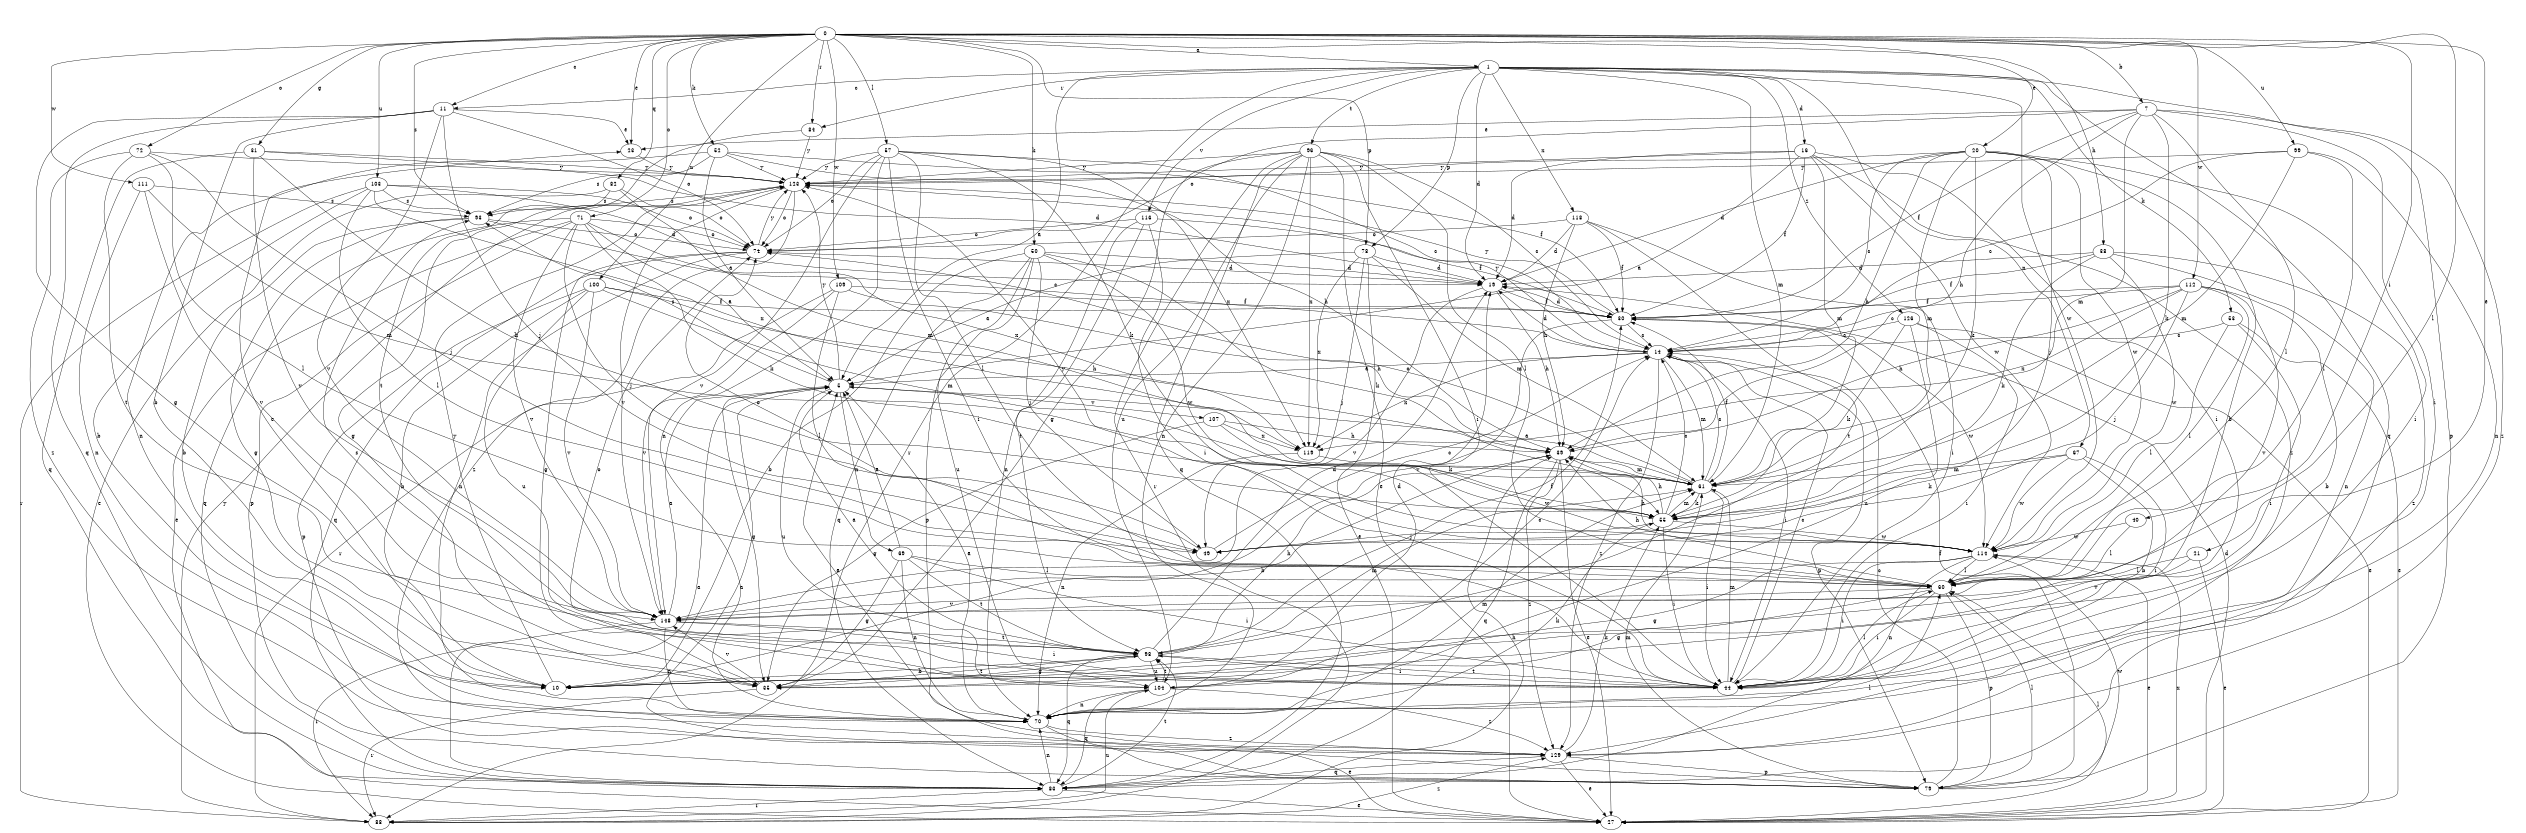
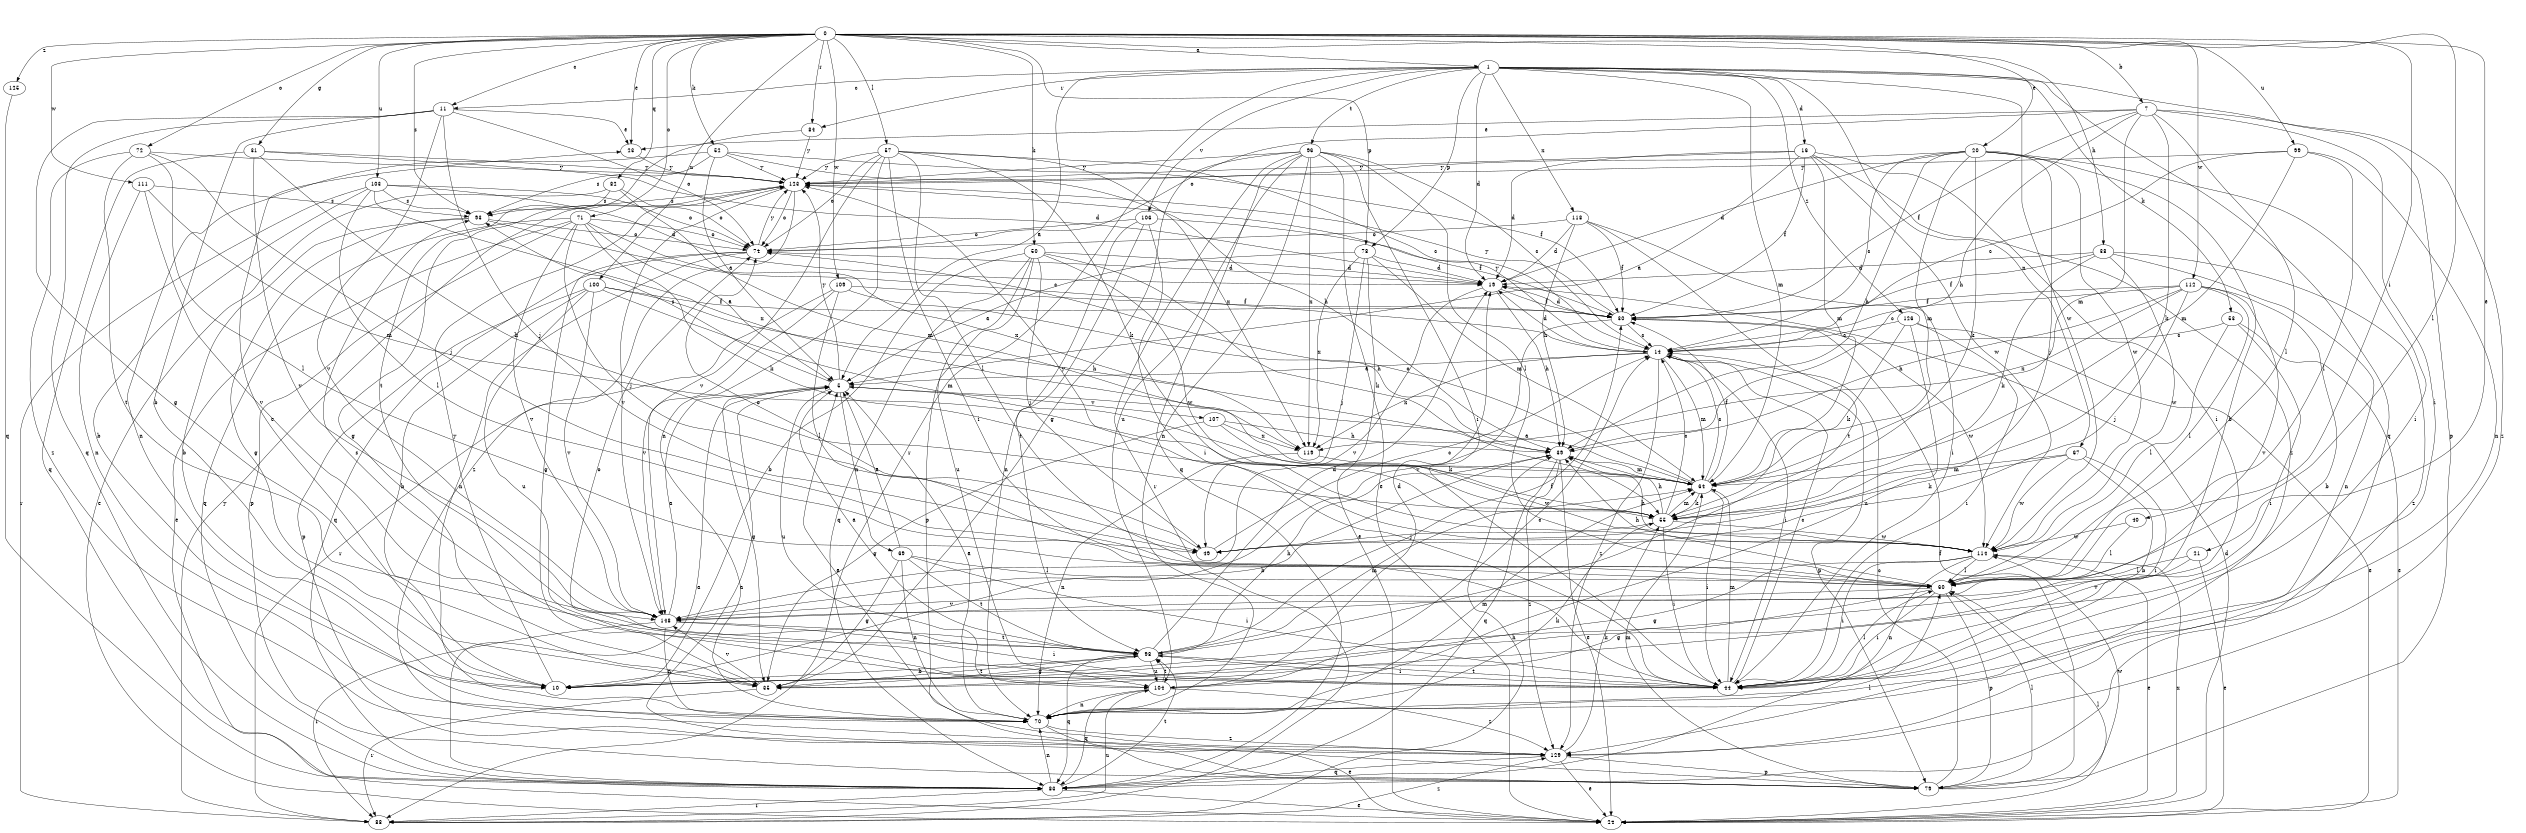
  strict digraph {
    0
    1
    7
    11
    20
    21
    23
    31
    38
    40
    50
    52
    57
    60
    71
    72
    78
    82
    84
    93
    99
    100
    103
    109
    111
    112
+   125
    5
    16
    19
    53
-   64 [label=61]
+   64
    67
    79
    83
    88
    96
-   106 [label=116]
+   106
    114
    118
    126
    30
    39
    44
    55
    74
    129
    35
    10
    49
    n51 [label=148]
    123
    14
-   24 [label=27]
+   24
    70
    104
    119
    98
    69
    107
    0 -> 1 [label=a]
    0 -> 7 [label=b]
    0 -> 11 [label=c]
    0 -> 20 [label=e]
    0 -> 21 [label=e]
    0 -> 23 [label=e]
    0 -> 31 [label=g]
    0 -> 38 [label=h]
    0 -> 40 [label=i]
    0 -> 50 [label=k]
    0 -> 52 [label=k]
    0 -> 57 [label=l]
    0 -> 60 [label=l]
    0 -> 71 [label=o]
    0 -> 72 [label=o]
    0 -> 78 [label=p]
    0 -> 82 [label=q]
    0 -> 84 [label=r]
    0 -> 93 [label=s]
    0 -> 99 [label=u]
    0 -> 100 [label=u]
    0 -> 103 [label=u]
    0 -> 109 [label=w]
    0 -> 111 [label=w]
    0 -> 112 [label=w]
+   0 -> 125 [label=z]
    1 -> 11 [label=c]
    1 -> 78 [label=p]
    1 -> 84 [label=r]
    1 -> 5 [label=a]
    1 -> 16 [label=d]
    1 -> 19 [label=d]
    1 -> 53 [label=k]
    1 -> 64 [label=m]
    1 -> 67 [label=n]
    1 -> 79 [label=p]
    1 -> 83 [label=q]
    1 -> 88 [label=r]
    1 -> 96 [label=t]
    1 -> 106 [label=v]
    1 -> 114 [label=w]
    1 -> 118 [label=x]
    1 -> 126 [label=z]
    7 -> 23 [label=e]
    7 -> 60 [label=l]
    7 -> 64 [label=m]
    7 -> 30 [label=f]
    7 -> 39 [label=h]
    7 -> 44 [label=i]
    7 -> 55 [label=k]
    7 -> 74 [label=o]
    7 -> 129 [label=z]
    11 -> 23 [label=e]
    11 -> 83 [label=q]
    11 -> 74 [label=o]
    11 -> 35 [label=g]
    11 -> 10 [label=b]
    11 -> 49 [label=j]
    11 -> n51 [label=v]
    20 -> 19 [label=d]
    20 -> 64 [label=m]
    20 -> 114 [label=w]
    20 -> 39 [label=h]
    20 -> 44 [label=i]
    20 -> 55 [label=k]
    20 -> 10 [label=b]
    20 -> 49 [label=j]
    20 -> 123 [label=y]
    20 -> 14 [label=c]
    21 -> 60 [label=l]
    21 -> n51 [label=v]
    21 -> 24 [label=e]
    23 -> 123 [label=y]
    31 -> 19 [label=d]
    31 -> 83 [label=q]
    31 -> 55 [label=k]
    31 -> n51 [label=v]
    31 -> 123 [label=y]
    38 -> 19 [label=d]
    38 -> 114 [label=w]
    38 -> 30 [label=f]
    38 -> 55 [label=k]
    38 -> 129 [label=z]
    38 -> 70 [label=n]
    40 -> 60 [label=l]
    40 -> 114 [label=w]
    50 -> 19 [label=d]
    50 -> 79 [label=p]
    50 -> 83 [label=q]
    50 -> 114 [label=w]
    50 -> 55 [label=k]
    50 -> 10 [label=b]
    50 -> 49 [label=j]
    50 -> 104 [label=u]
    52 -> 93 [label=s]
    52 -> 5 [label=a]
    52 -> 30 [label=f]
    52 -> 39 [label=h]
    52 -> 123 [label=y]
    52 -> 70 [label=n]
    57 -> 60 [label=l]
    57 -> 44 [label=i]
    57 -> 55 [label=k]
    57 -> 74 [label=o]
    57 -> n51 [label=v]
    57 -> 123 [label=y]
    57 -> 14 [label=c]
    57 -> 70 [label=n]
    57 -> 119 [label=x]
    60 -> 79 [label=p]
    60 -> 39 [label=h]
    60 -> 44 [label=i]
    60 -> 35 [label=g]
    60 -> n51 [label=v]
    71 -> 5 [label=a]
    71 -> 79 [label=p]
    71 -> 83 [label=q]
    71 -> 55 [label=k]
    71 -> 74 [label=o]
    71 -> 49 [label=j]
    71 -> n51 [label=v]
    71 -> 24 [label=e]
    71 -> 119 [label=x]
    72 -> 60 [label=l]
    72 -> 129 [label=z]
    72 -> 49 [label=j]
    72 -> 123 [label=y]
    72 -> 98 [label=t]
    78 -> 5 [label=a]
    78 -> 19 [label=d]
    78 -> 64 [label=m]
    78 -> 49 [label=j]
    78 -> 24 [label=e]
    78 -> 119 [label=x]
    82 -> 93 [label=s]
    82 -> 64 [label=m]
    82 -> 74 [label=o]
    82 -> 24 [label=e]
    84 -> 123 [label=y]
    84 -> 98 [label=t]
    93 -> 74 [label=o]
    93 -> 35 [label=g]
    93 -> 10 [label=b]
    93 -> 14 [label=c]
    99 -> 60 [label=l]
    99 -> 64 [label=m]
    99 -> 123 [label=y]
    99 -> 14 [label=c]
    99 -> 70 [label=n]
    100 -> 64 [label=m]
    100 -> 79 [label=p]
    100 -> 30 [label=f]
    100 -> 39 [label=h]
    100 -> 10 [label=b]
    100 -> n51 [label=v]
    100 -> 104 [label=u]
    103 -> 60 [label=l]
    103 -> 93 [label=s]
    103 -> 19 [label=d]
    103 -> 88 [label=r]
    103 -> 74 [label=o]
    103 -> 10 [label=b]
    103 -> 119 [label=x]
    109 -> 60 [label=l]
    109 -> 88 [label=r]
    109 -> 30 [label=f]
    109 -> 39 [label=h]
    109 -> n51 [label=v]
    111 -> 93 [label=s]
    111 -> 64 [label=m]
    111 -> n51 [label=v]
    111 -> 70 [label=n]
    112 -> 60 [label=l]
    112 -> 30 [label=f]
    112 -> 39 [label=h]
    112 -> 10 [label=b]
    112 -> 49 [label=j]
    112 -> n51 [label=v]
    112 -> 14 [label=c]
    112 -> 119 [label=x]
+   125 -> 83 [label=q]
    5 -> 93 [label=s]
    5 -> 35 [label=g]
    5 -> 123 [label=y]
    5 -> 104 [label=u]
    5 -> 69 [label=n]
    5 -> 107 [label=v]
    16 -> 5 [label=a]
    16 -> 19 [label=d]
    16 -> 64 [label=m]
    16 -> 114 [label=w]
    16 -> 30 [label=f]
    16 -> 44 [label=i]
    16 -> 129 [label=z]
    16 -> 123 [label=y]
    19 -> 30 [label=f]
    19 -> 39 [label=h]
    19 -> n51 [label=v]
    53 -> 60 [label=l]
    53 -> 44 [label=i]
    53 -> 14 [label=c]
    53 -> 24 [label=e]
    64 -> 5 [label=a]
    64 -> 30 [label=f]
    64 -> 44 [label=i]
    64 -> 55 [label=k]
    64 -> 74 [label=o]
    64 -> 14 [label=c]
    67 -> 64 [label=m]
    67 -> 114 [label=w]
    67 -> 44 [label=i]
    67 -> 55 [label=k]
    67 -> 10 [label=b]
    79 -> 60 [label=l]
    79 -> 5 [label=a]
    79 -> 64 [label=m]
    79 -> 114 [label=w]
    79 -> 30 [label=f]
    79 -> 14 [label=c]
    83 -> 60 [label=l]
    83 -> 5 [label=a]
    83 -> 88 [label=r]
    83 -> 24 [label=e]
    83 -> 70 [label=n]
    83 -> 98 [label=t]
    88 -> 39 [label=h]
    88 -> 129 [label=z]
    88 -> 123 [label=y]
    88 -> 104 [label=u]
    96 -> 60 [label=l]
    96 -> 83 [label=q]
    96 -> 88 [label=r]
    96 -> 44 [label=i]
    96 -> 35 [label=g]
    96 -> 123 [label=y]
    96 -> 14 [label=c]
    96 -> 24 [label=e]
    96 -> 70 [label=n]
    96 -> 104 [label=u]
    96 -> 119 [label=x]
    106 -> 30 [label=f]
    106 -> 44 [label=i]
    106 -> 74 [label=o]
    106 -> 70 [label=n]
    106 -> 98 [label=t]
    114 -> 60 [label=l]
    114 -> 39 [label=h]
    114 -> 44 [label=i]
    114 -> 35 [label=g]
    114 -> 123 [label=y]
    114 -> 24 [label=e]
    114 -> 70 [label=n]
    118 -> 19 [label=d]
    118 -> 30 [label=f]
    118 -> 39 [label=h]
    118 -> 44 [label=i]
    118 -> 74 [label=o]
    118 -> 98 [label=t]
    126 -> 44 [label=i]
    126 -> 55 [label=k]
    126 -> 14 [label=c]
    126 -> 24 [label=e]
    126 -> 104 [label=u]
    30 -> 19 [label=d]
    30 -> 114 [label=w]
    30 -> n51 [label=v]
    30 -> 123 [label=y]
    30 -> 14 [label=c]
    39 -> 64 [label=m]
    39 -> 83 [label=q]
    39 -> 129 [label=z]
    39 -> 10 [label=b]
    39 -> 24 [label=e]
    44 -> 60 [label=l]
    44 -> 93 [label=s]
    44 -> 64 [label=m]
    44 -> 74 [label=o]
    44 -> 14 [label=c]
    44 -> 98 [label=t]
    55 -> 64 [label=m]
    55 -> 114 [label=w]
    55 -> 39 [label=h]
    55 -> 44 [label=i]
    55 -> 49 [label=j]
    55 -> 14 [label=c]
    74 -> 19 [label=d]
    74 -> 83 [label=q]
    74 -> 35 [label=g]
    74 -> 123 [label=y]
    74 -> 70 [label=n]
    129 -> 5 [label=a]
    129 -> 79 [label=p]
    129 -> 83 [label=q]
    129 -> 55 [label=k]
    129 -> 24 [label=e]
    35 -> 88 [label=r]
    35 -> n51 [label=v]
    35 -> 98 [label=t]
    10 -> 23 [label=e]
    10 -> 123 [label=y]
    49 -> 74 [label=o]
    49 -> 14 [label=c]
    n51 -> 5 [label=a]
    n51 -> 88 [label=r]
    n51 -> 44 [label=i]
    n51 -> 70 [label=n]
    n51 -> 98 [label=t]
    123 -> 93 [label=s]
    123 -> 74 [label=o]
    123 -> 129 [label=z]
    123 -> 35 [label=g]
    123 -> n51 [label=v]
    14 -> 5 [label=a]
    14 -> 19 [label=d]
    14 -> 64 [label=m]
    14 -> 79 [label=p]
    14 -> 44 [label=i]
    14 -> 129 [label=z]
    14 -> 123 [label=y]
    14 -> 119 [label=x]
    24 -> 60 [label=l]
    24 -> 19 [label=d]
    24 -> 114 [label=x]
    70 -> 5 [label=a]
    70 -> 64 [label=m]
    70 -> 55 [label=k]
    70 -> 129 [label=z]
    70 -> 24 [label=e]
    104 -> 19 [label=d]
    104 -> 83 [label=q]
    104 -> 129 [label=z]
    104 -> 14 [label=c]
    104 -> 70 [label=n]
    104 -> 98 [label=t]
    119 -> 114 [label=w]
    119 -> 70 [label=n]
    98 -> 5 [label=a]
    98 -> 19 [label=d]
    98 -> 64 [label=m]
    98 -> 83 [label=q]
    98 -> 30 [label=f]
    98 -> 39 [label=h]
    98 -> 44 [label=i]
    98 -> 35 [label=g]
    98 -> 10 [label=b]
    98 -> 104 [label=u]
    69 -> 60 [label=l]
    69 -> 5 [label=a]
    69 -> 44 [label=i]
    69 -> 35 [label=g]
    69 -> 70 [label=n]
    69 -> 98 [label=t]
    107 -> 39 [label=h]
    107 -> 55 [label=k]
    107 -> 35 [label=g]
    107 -> 119 [label=x]
  }
